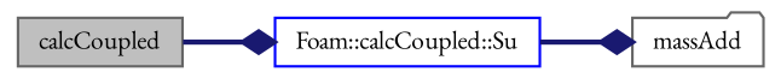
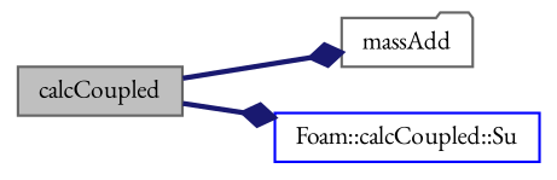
  digraph {
    fontname="EB Garamond"
    rankdir=LR
    node [color=gray40 fontname="EB Garamond" fontsize=10 shape=box]
    edge [arrowhead=diamond color=midnightblue fontname="EB Garamond" fontsize=10 labelfontname=Helvetica labelfontsize=10 style=bold]
    n1 [fillcolor=grey75 fontcolor=black height=0.2 label=calcCoupled style=filled width=0.4]
    n2 [height=0.2 label=massAdd shape=folder width=0.4]
    n3 [color=blue height=0.2 label="Foam::calcCoupled::Su" width=0.4]
-   n3 -> n2
+   n1 -> n2
    n1 -> n3
  }
